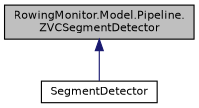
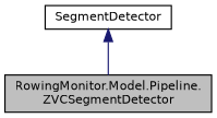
  digraph {
    node [color=black fontname=Helvetica fontsize=10 shape=record style=filled]
    n1 [fillcolor=grey75 fontcolor=black height=0.2 label="RowingMonitor.Model.Pipeline.\lZVCSegmentDetector" width=0.4]
    n2 [fillcolor=white height=0.2 label=SegmentDetector width=0.4]
-   n1 -> n2 [color=midnightblue dir=back fontname=Helvetica fontsize=10 labelfontname=Helvetica labelfontsize=10 style=solid]
+   n2 -> n1 [color=midnightblue dir=back fontname=Helvetica fontsize=10 labelfontname=Helvetica labelfontsize=10 style=solid]
  }
